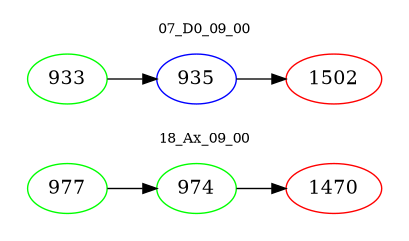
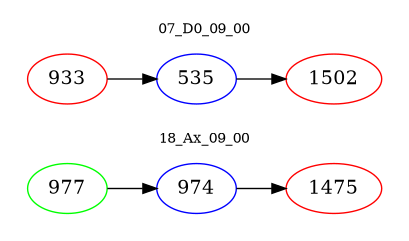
  digraph {
    rankdir=LR
    node [color=green]
    edge [color=black]
    n1 [label=977]
-   n2 [label=974]
-   n3 [color=red label=1470]
-   n4 [label=933]
-   n5 [color=blue label=935]
+   n2 [color=blue label=974]
+   n3 [color=red label=1475]
+   n4 [color=red label=933]
+   n5 [color=blue label=535]
    n6 [color=red label=1502]
    subgraph cluster_1 {
      color=white
      fontsize=10
      label="18_Ax_09_00"
      n1
      n2
      n3
    }
    subgraph cluster_2 {
      color=white
      fontsize=10
      label="07_D0_09_00"
      n4
      n5
      n6
    }
    n1 -> n2
    n2 -> n3
    n4 -> n5
    n5 -> n6
  }
